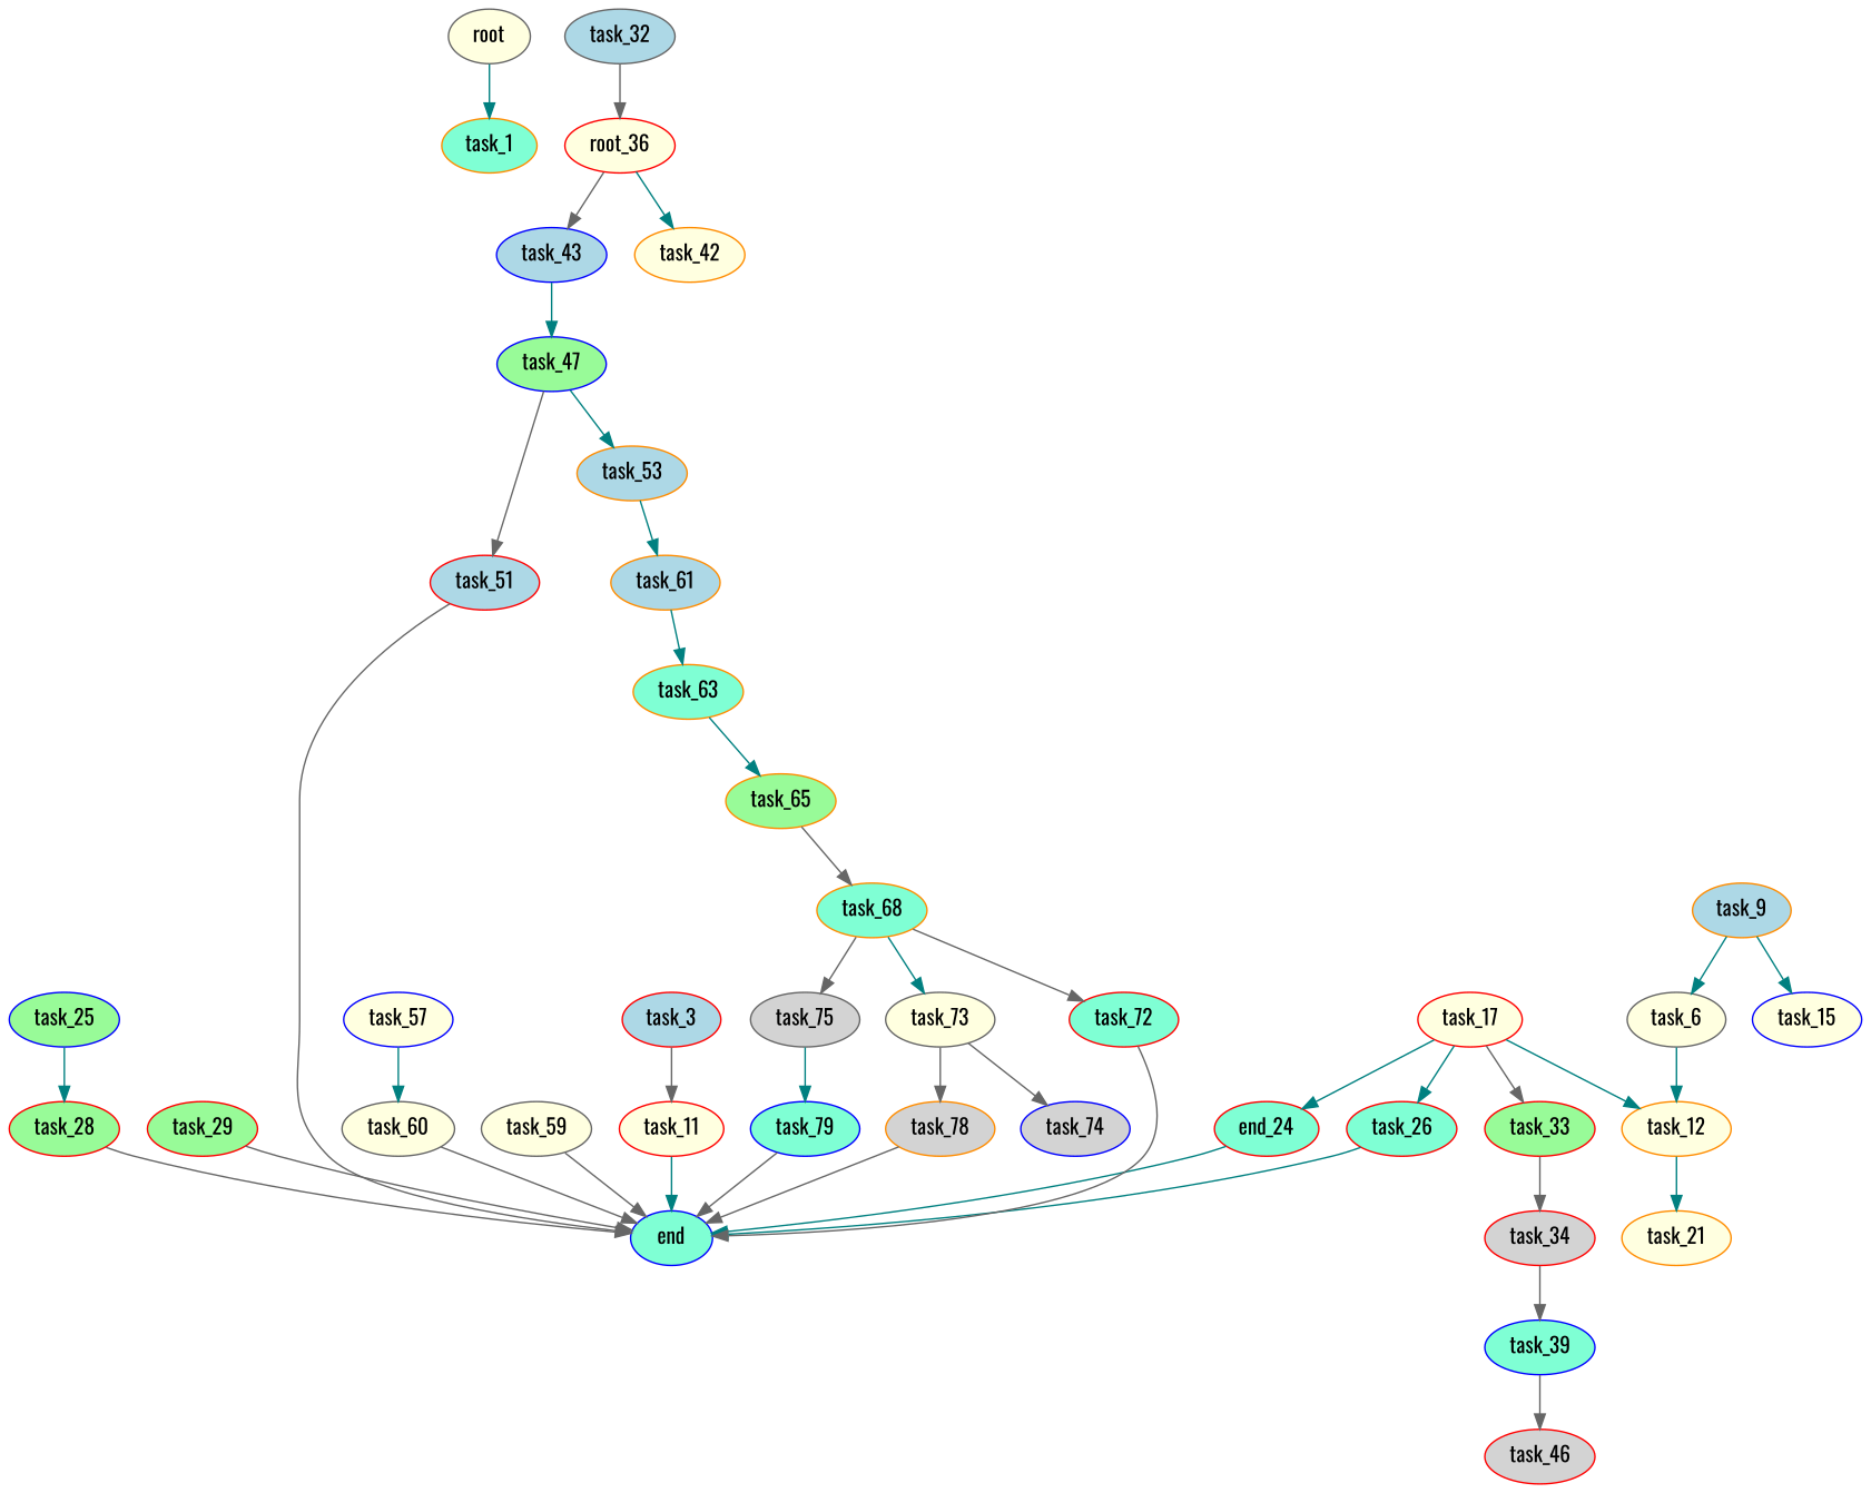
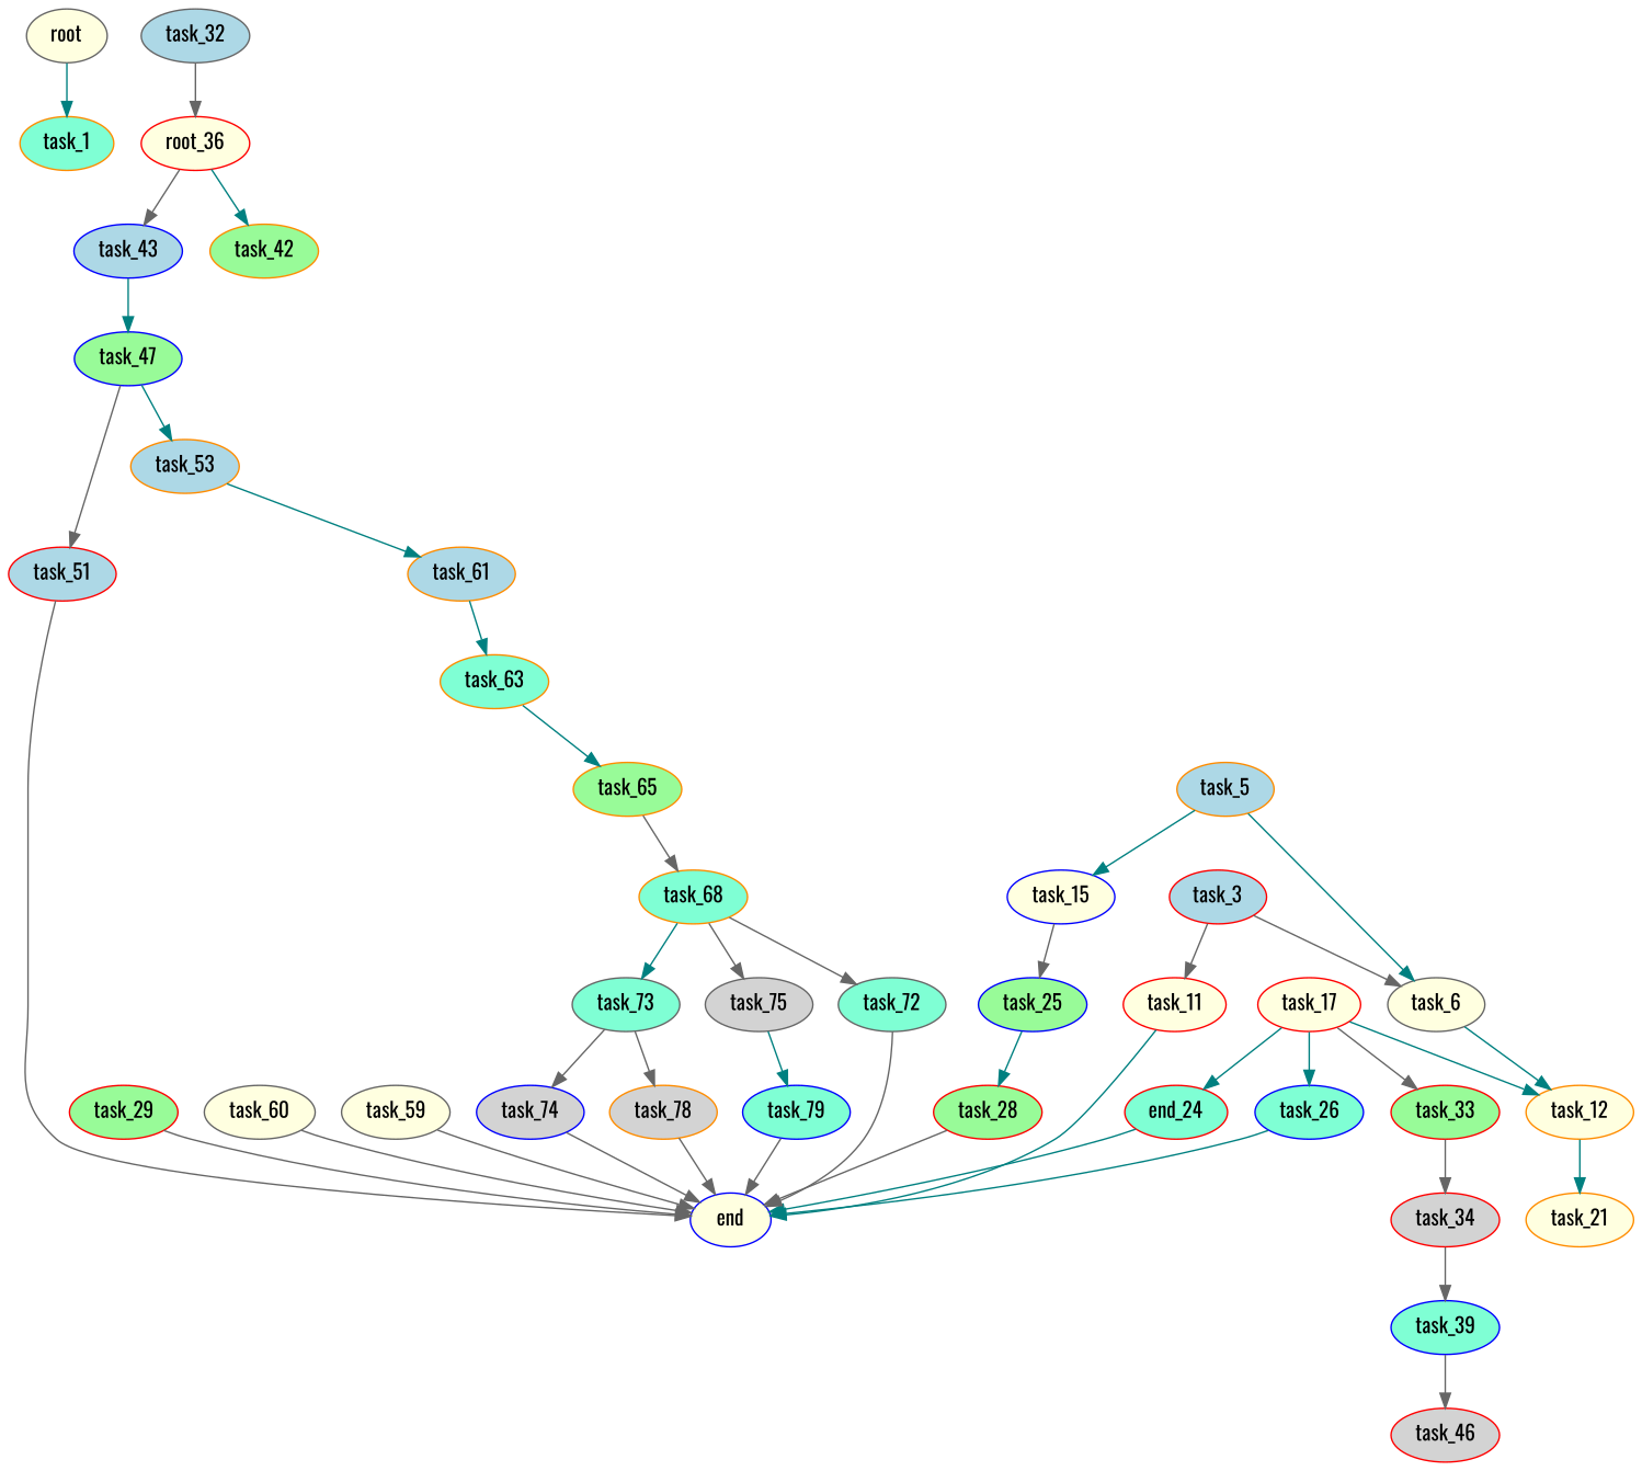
  digraph {
    fontname=Oswald
    node [color=red fillcolor=lightyellow fontname=Oswald style=filled]
    edge [color=gray40 fontname=Oswald]
    root [color=gray40]
    task_1 [color=darkorange fillcolor=aquamarine]
    task_3 [fillcolor=lightblue]
    task_6 [color=gray40]
    task_11
    task_12 [color=darkorange]
-   end [color=blue fillcolor=aquamarine]
-   task_9 [color=darkorange fillcolor=lightblue]
+   end [color=blue]
+   task_9 [color=darkorange fillcolor=lightblue label=task_5]
    task_15 [color=blue]
    task_21 [color=darkorange]
    task_25 [color=blue fillcolor=palegreen]
    task_17
    n13 [fillcolor=aquamarine label=end_24]
-   task_26 [fillcolor=aquamarine]
+   task_26 [color=blue fillcolor=aquamarine]
    n15 [fillcolor=palegreen label=task_33]
    task_28 [fillcolor=palegreen]
    task_34 [fillcolor=lightgrey]
    task_29 [fillcolor=palegreen]
    task_32 [color=gray40 fillcolor=lightblue]
    n20 [label=root_36]
    task_39 [color=blue fillcolor=aquamarine]
-   task_42 [color=darkorange]
+   task_42 [color=darkorange fillcolor=palegreen]
    task_43 [color=blue fillcolor=lightblue]
    task_46 [fillcolor=lightgrey]
    task_47 [color=blue fillcolor=palegreen]
    task_51 [fillcolor=lightblue]
    task_53 [color=darkorange fillcolor=lightblue]
    task_61 [color=darkorange fillcolor=lightblue]
-   task_57 [color=blue]
    task_60 [color=gray40]
    task_59 [color=gray40]
    task_63 [color=darkorange fillcolor=aquamarine]
    task_65 [color=darkorange fillcolor=palegreen]
    task_68 [color=darkorange fillcolor=aquamarine]
-   task_72 [fillcolor=aquamarine]
-   task_73 [color=gray40]
+   task_72 [color=gray40 fillcolor=aquamarine]
+   task_73 [color=gray40 fillcolor=aquamarine]
    task_75 [color=gray40 fillcolor=lightgrey]
    task_74 [color=blue fillcolor=lightgrey]
    task_78 [color=darkorange fillcolor=lightgrey]
    task_79 [color=blue fillcolor=aquamarine]
    root -> task_1 [color=teal]
+   task_3 -> task_6
    task_3 -> task_11
    task_6 -> task_12 [color=teal]
    task_11 -> end [color=teal]
    task_12 -> task_21 [color=teal]
    task_9 -> task_6 [color=teal]
    task_9 -> task_15 [color=teal]
+   task_15 -> task_25
    task_25 -> task_28 [color=teal]
    task_17 -> task_12 [color=teal]
    task_17 -> n13 [color=teal]
    task_17 -> task_26 [color=teal]
    task_17 -> n15
    n13 -> end [color=teal]
    task_26 -> end [color=teal]
    n15 -> task_34
    task_28 -> end
    task_34 -> task_39
    task_29 -> end
    task_32 -> n20
    n20 -> task_42 [color=teal]
    n20 -> task_43
    task_39 -> task_46
    task_43 -> task_47 [color=teal]
    task_47 -> task_51
    task_47 -> task_53 [color=teal]
    task_51 -> end
    task_53 -> task_61 [color=teal]
    task_61 -> task_63 [color=teal]
-   task_57 -> task_60 [color=teal]
    task_60 -> end
    task_59 -> end
    task_63 -> task_65 [color=teal]
    task_65 -> task_68
    task_68 -> task_72
    task_68 -> task_73 [color=teal]
    task_68 -> task_75
    task_72 -> end
    task_73 -> task_74
    task_73 -> task_78
    task_75 -> task_79 [color=teal]
+   task_74 -> end
    task_78 -> end
    task_79 -> end
  }
